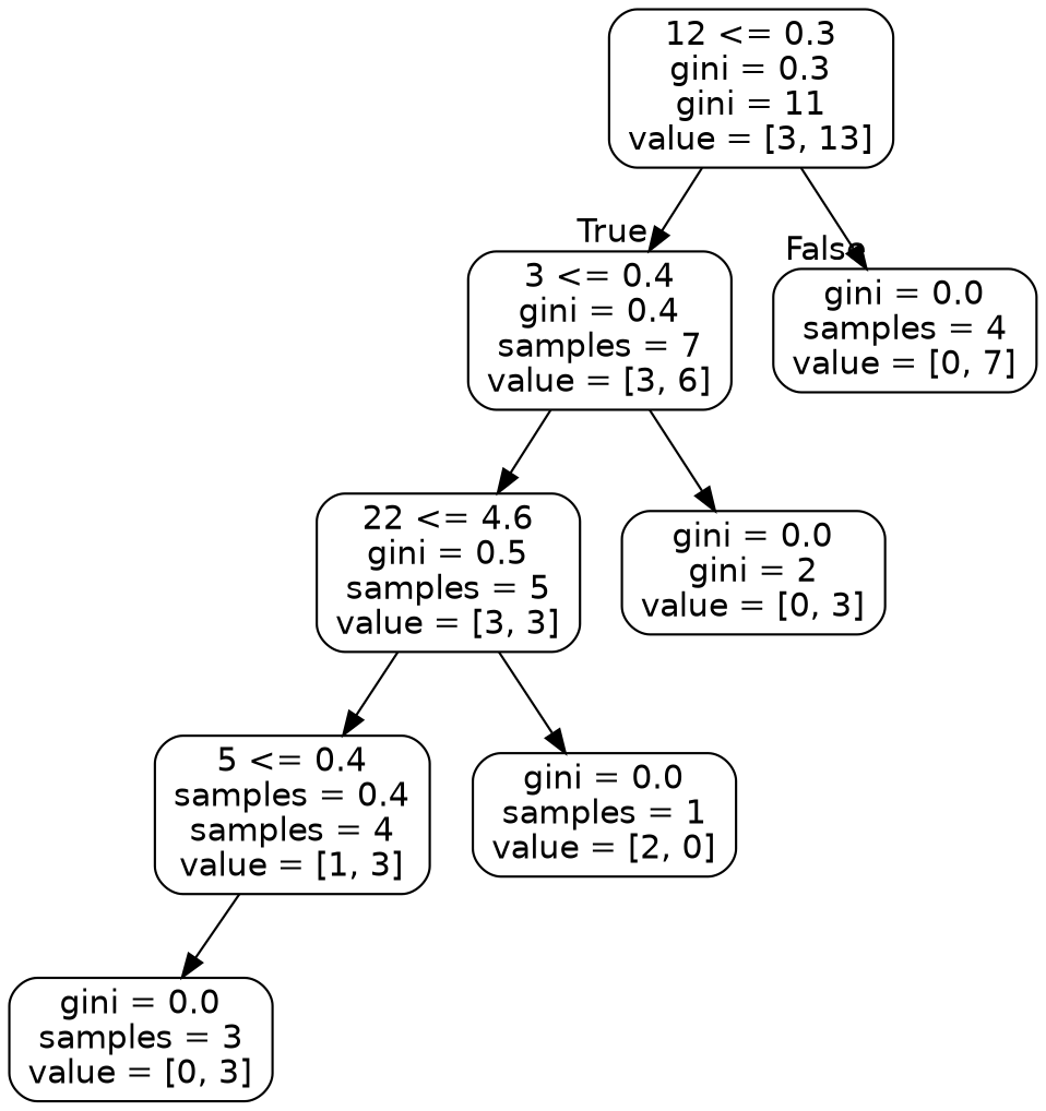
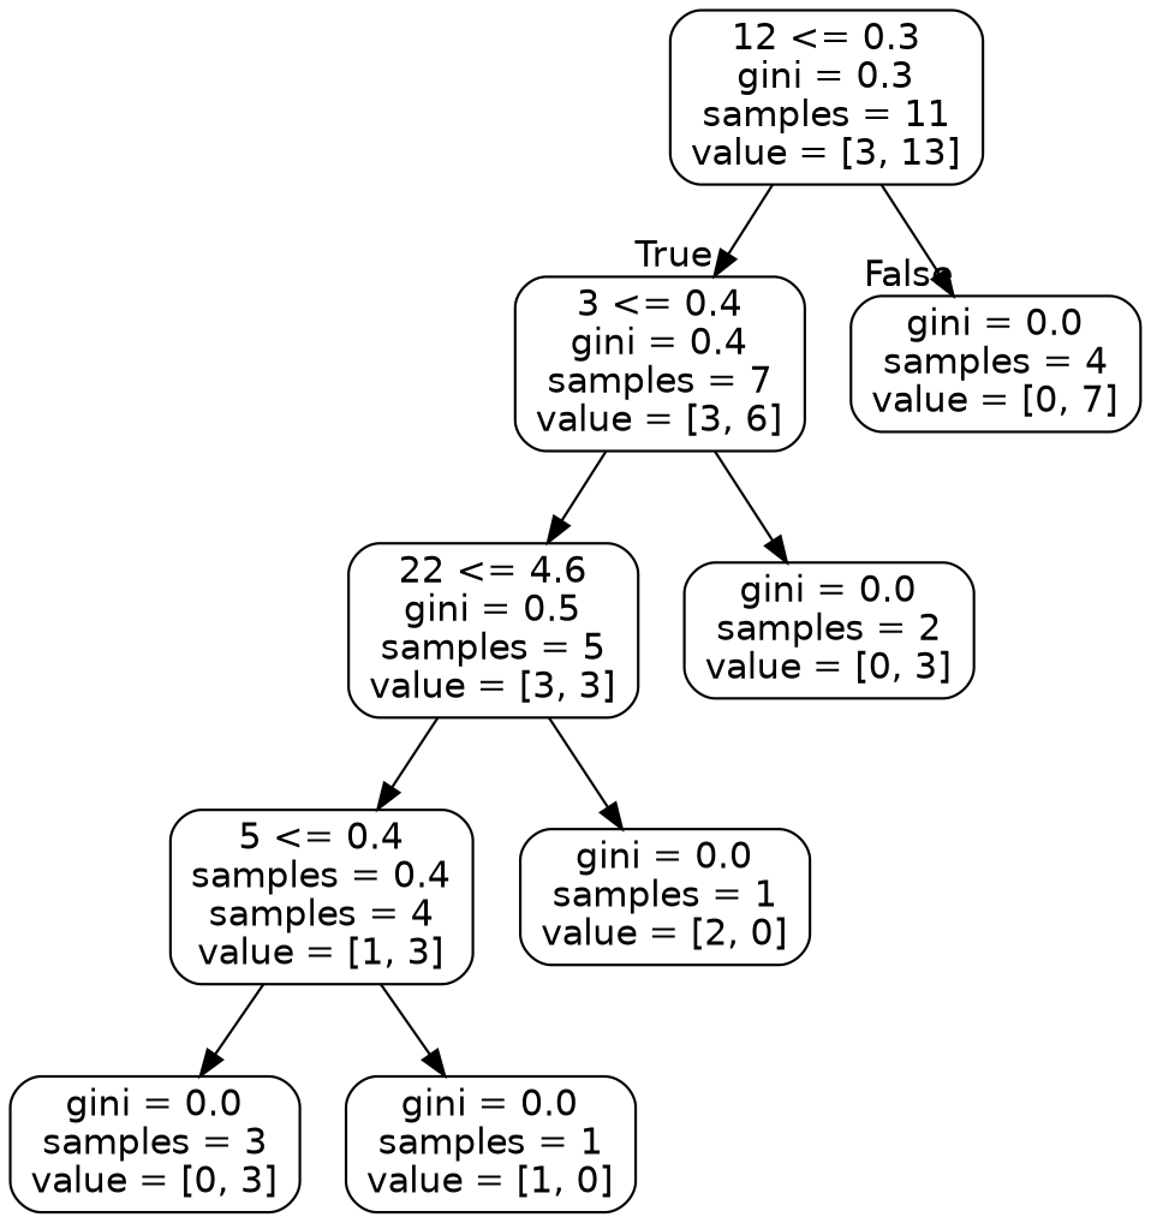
  digraph {
    node [color=black fontname=helvetica shape=box style=rounded]
    edge [fontname=helvetica]
-   n1 [label="12 <= 0.3\ngini = 0.3\ngini = 11\nvalue = [3, 13]"]
+   n1 [label="12 <= 0.3\ngini = 0.3\nsamples = 11\nvalue = [3, 13]"]
    n2 [label="3 <= 0.4\ngini = 0.4\nsamples = 7\nvalue = [3, 6]"]
    n3 [label="gini = 0.0\nsamples = 4\nvalue = [0, 7]"]
    n4 [label="22 <= 4.6\ngini = 0.5\nsamples = 5\nvalue = [3, 3]"]
-   n5 [label="gini = 0.0\ngini = 2\nvalue = [0, 3]"]
+   n5 [label="gini = 0.0\nsamples = 2\nvalue = [0, 3]"]
    n6 [label="5 <= 0.4\nsamples = 0.4\nsamples = 4\nvalue = [1, 3]"]
    n7 [label="gini = 0.0\nsamples = 1\nvalue = [2, 0]"]
    n8 [label="gini = 0.0\nsamples = 3\nvalue = [0, 3]"]
+   n9 [label="gini = 0.0\nsamples = 1\nvalue = [1, 0]"]
    n1 -> n2 [headlabel=True labelangle=45 labeldistance=2.5]
    n1 -> n3 [headlabel=False labelangle=-45 labeldistance=2.5]
    n2 -> n4
    n2 -> n5
    n4 -> n6
    n4 -> n7
    n6 -> n8
+   n6 -> n9
  }
